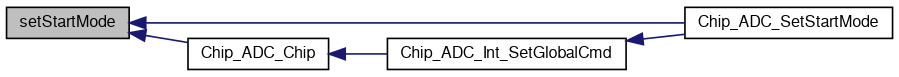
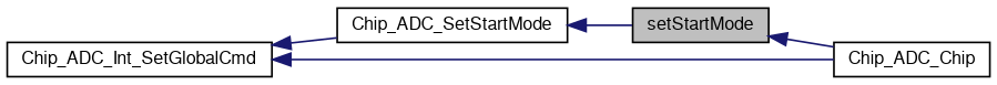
  digraph {
    rankdir=LR
    node [color=black fillcolor=white fontname=FreeSans fontsize=10 shape=record style=filled]
    edge [color=midnightblue dir=back fontname=FreeSans fontsize=10 labelfontname=FreeSans labelfontsize=10 style=solid]
    n1 [fillcolor=grey75 fontcolor=black height=0.2 label=setStartMode width=0.4]
    n2 [height=0.2 label=Chip_ADC_SetStartMode width=0.4]
    n3 [height=0.2 label=Chip_ADC_Chip width=0.4]
    n4 [height=0.2 label=Chip_ADC_Int_SetGlobalCmd width=0.4]
-   n1 -> n2
+   n2 -> n1
    n1 -> n3
-   n3 -> n4
+   n4 -> n3
    n4 -> n2
  }
